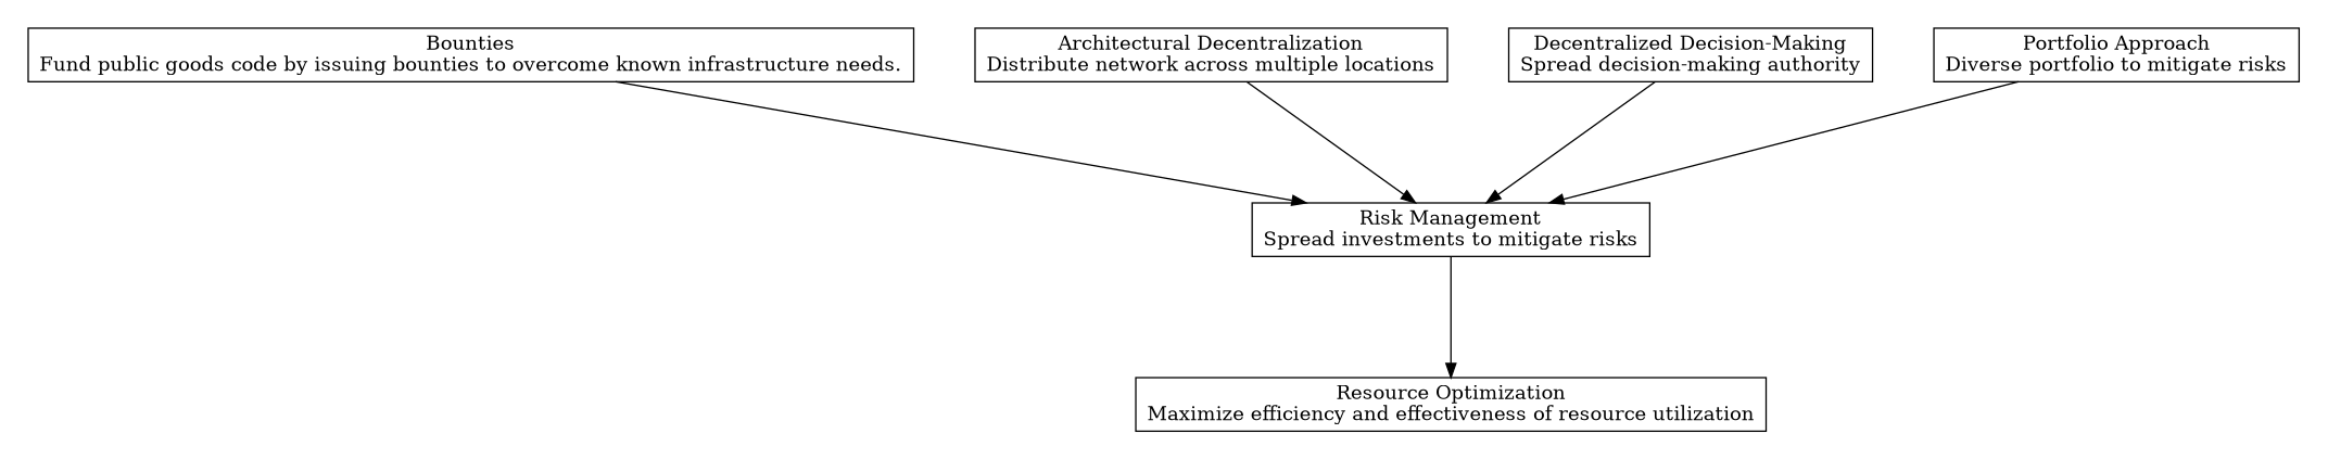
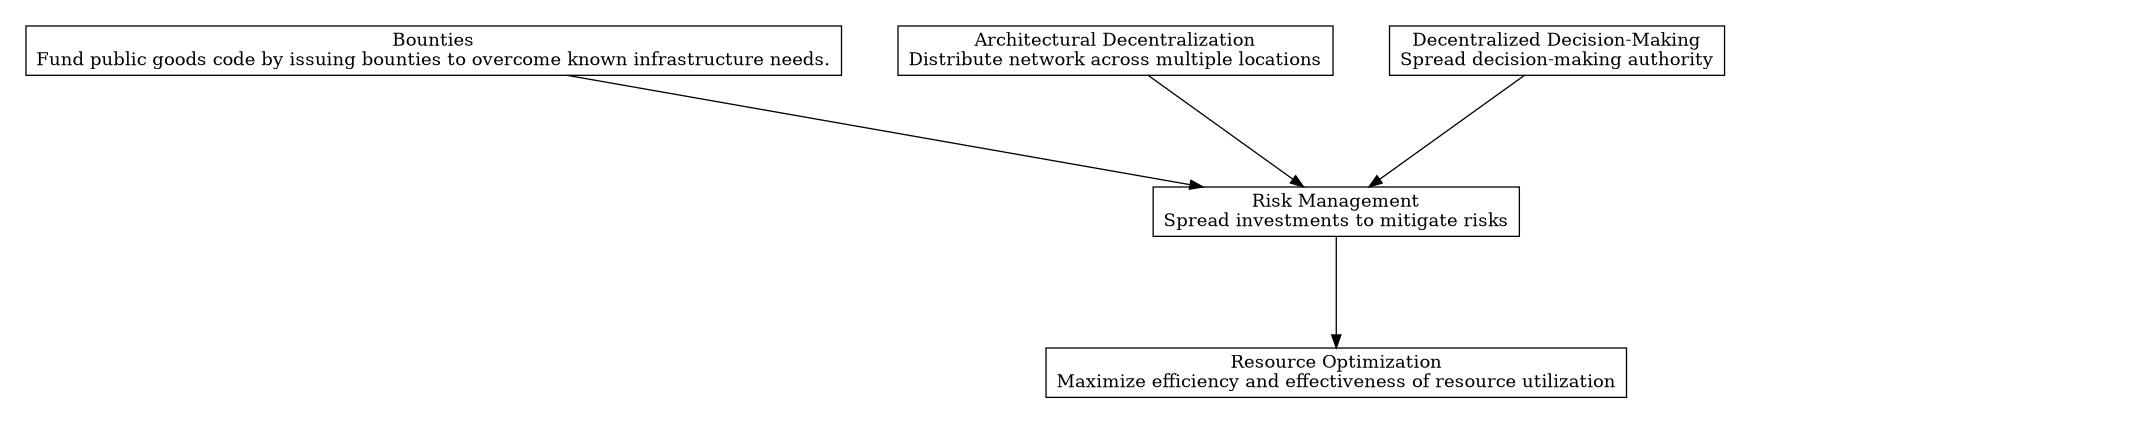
  digraph {
    nodesep=0.6
    rankdir=TB
    ranksep=1.2
    node [shape=box]
-   n1 [label="Portfolio Approach\nDiverse portfolio to mitigate risks"]
    n2 [label="Decentralized Decision-Making\nSpread decision-making authority"]
    n3 [label="Architectural Decentralization\nDistribute network across multiple locations"]
    n4 [label="Bounties\nFund public goods code by issuing bounties to overcome known infrastructure needs."]
    n5 [label="Resource Optimization\nMaximize efficiency and effectiveness of resource utilization"]
    n6 [label="Risk Management\nSpread investments to mitigate risks"]
    subgraph cluster_1 {
      rank=max
      style=invis
-     n1
      n2
      n3
      n4
    }
    subgraph cluster_2 {
      rank=min
      style=invis
      n5
    }
-   n1 -> n6
    n2 -> n6
    n3 -> n6
    n4 -> n6
    n6 -> n5
  }
